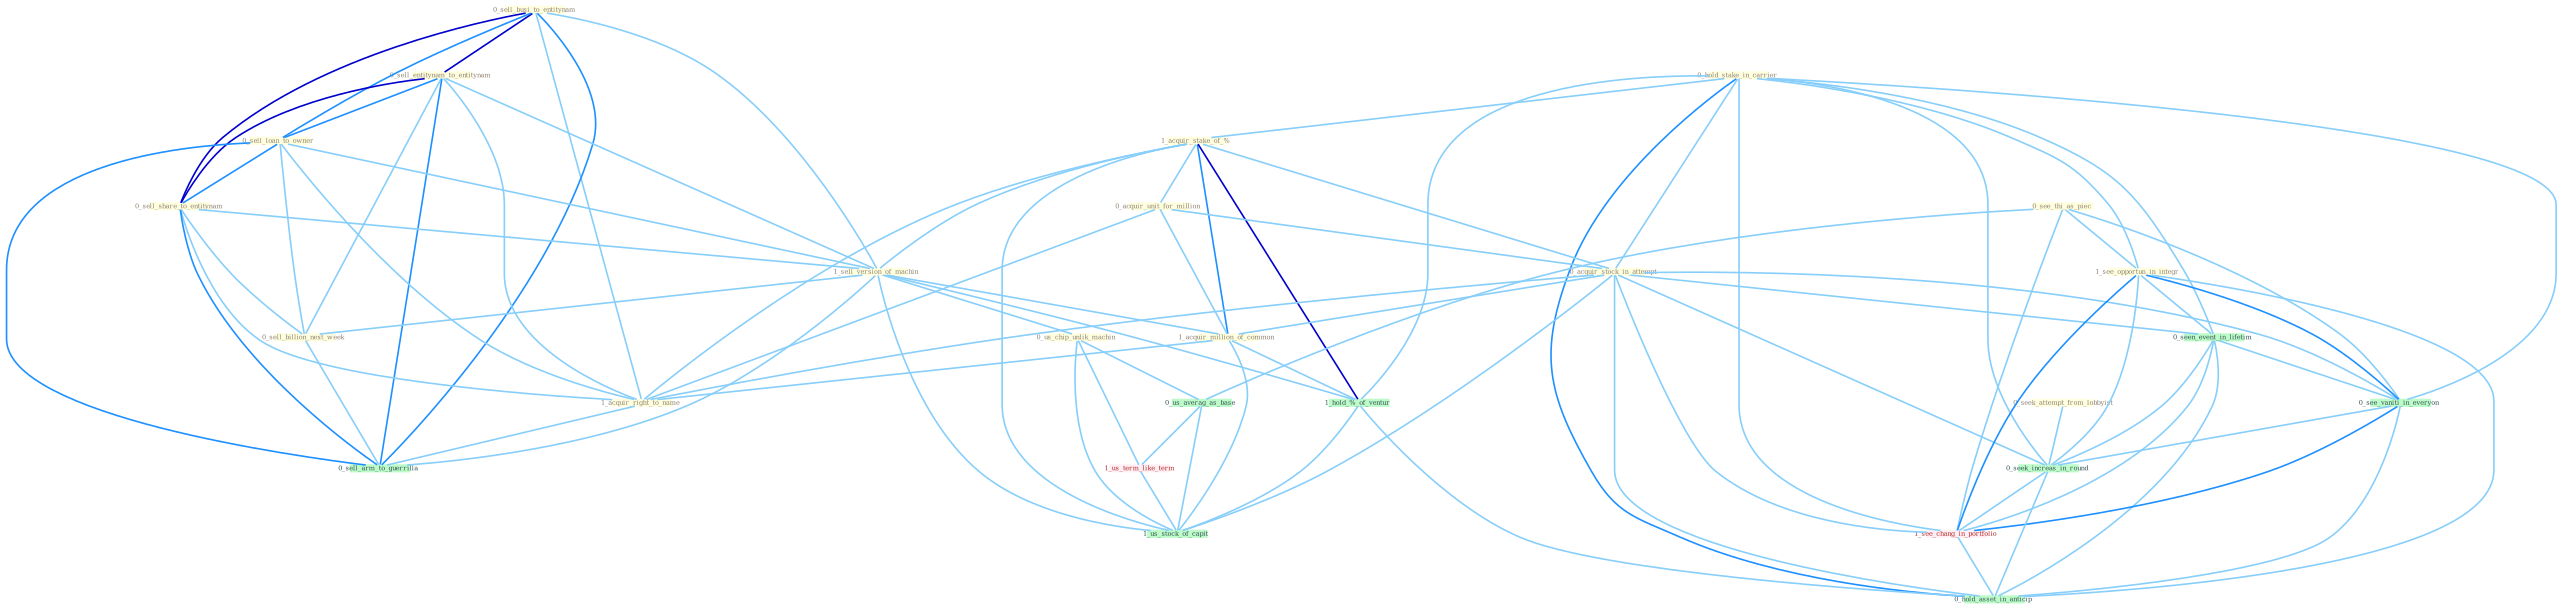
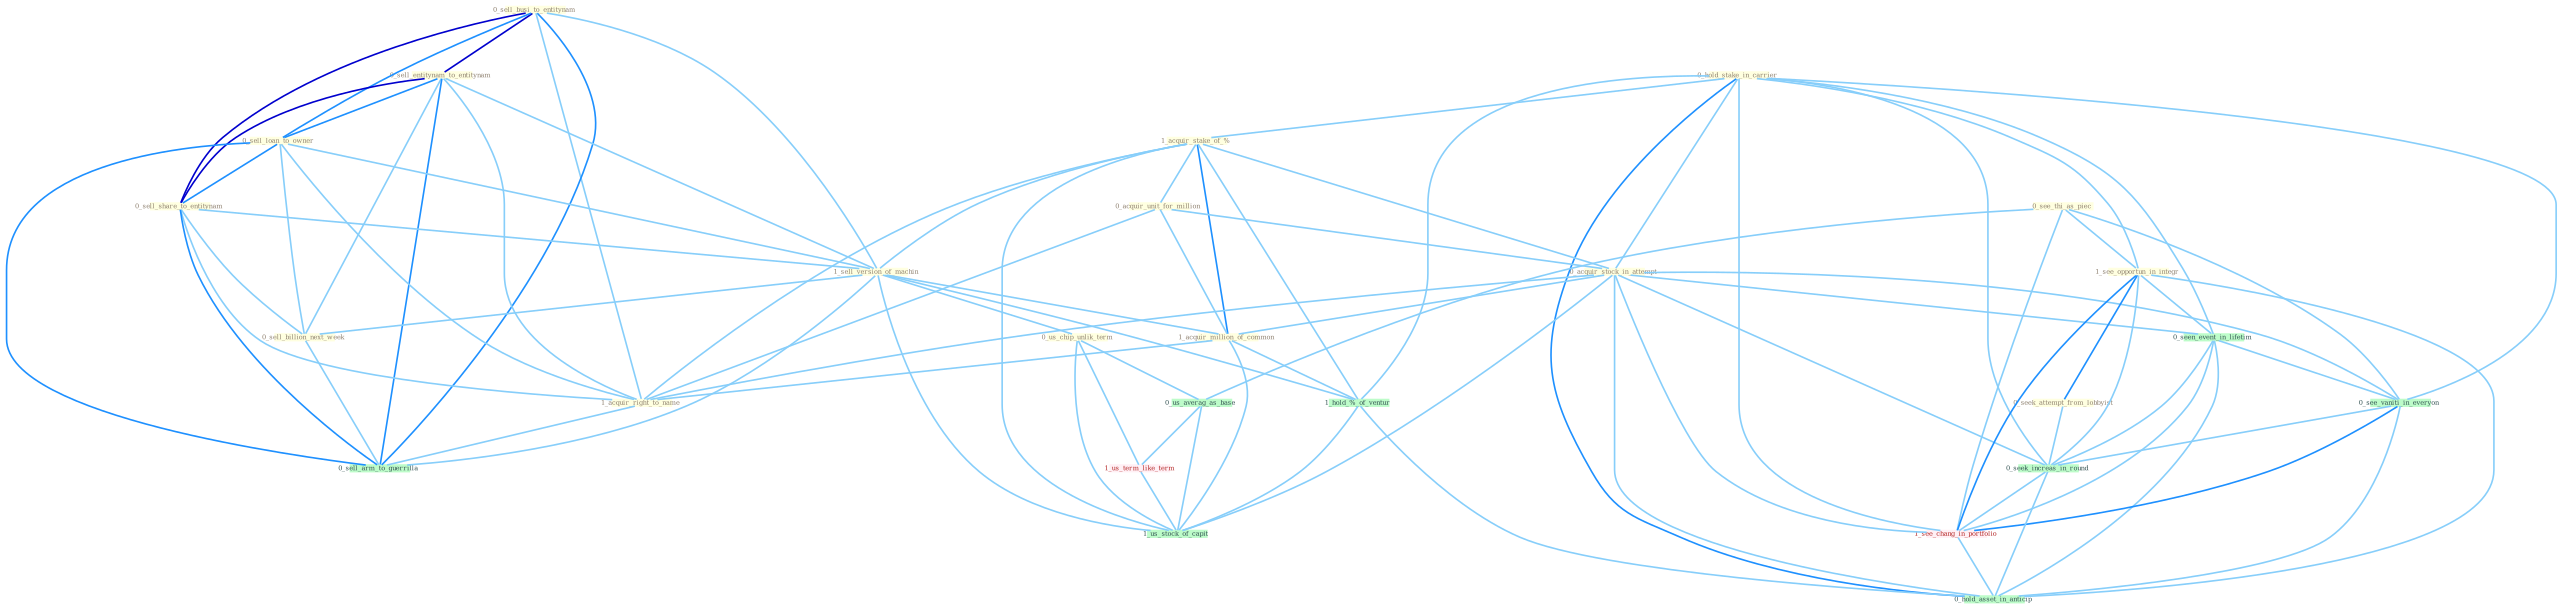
  graph {
    node [color="#ffffe0" fixedsize=true fontcolor="#8b7d6b" fontsize=4 shape=polygon style=filled]
    edge [color="#87cefa" w=1]
    "0_hold_stake_in_carrier " [height=.06 width=.5]
    "1_acquir_stake_of_% " [height=.06 width=.5]
    "0_sell_busi_to_entitynam " [height=.06 width=.5]
    "0_sell_entitynam_to_entitynam " [height=.06 width=.5]
    "0_acquir_unit_for_million " [height=.06 width=.5]
    "0_sell_loan_to_owner " [height=.06 width=.5]
    n7 [height=.06 label="0_seek_attempt_from_lobbyist" width=.5]
    "0_sell_share_to_entitynam " [height=.06 width=.5]
    "1_sell_version_of_machin " [height=.06 width=.5]
    "0_acquir_stock_in_attempt " [height=.06 width=.5]
    "0_sell_billion_next_week " [height=.06 width=.5]
    "1_acquir_million_of_common " [height=.06 width=.5]
    "0_see_thi_as_piec " [height=.06 width=.5]
    "1_see_opportun_in_integr " [height=.06 width=.5]
    "1_acquir_right_to_name " [height=.06 width=.5]
-   "0_us_chip_unlik_machin " [height=.06 width=.5]
+   "0_us_chip_unlik_machin " [height=.06 width=.5 label="0_us_chip_unlik_term"]
    n17 [color="#fff0f5" fontcolor="#b22222" height=.06 label="1_us_term_like_term" width=.5]
    "1_see_chang_in_portfolio " [color="#fff0f5" fontcolor="#b22222" height=.06 width=.5]
    "0_seen_event_in_lifetim " [color="#BDFCC9" fontcolor="#2f4f4f" height=.06 width=.5]
    "1_hold_%_of_ventur " [color="#BDFCC9" fontcolor="#2f4f4f" height=.06 width=.5]
    "0_see_vaniti_in_everyon " [color="#BDFCC9" fontcolor="#2f4f4f" height=.06 width=.5]
    "0_seek_increas_in_round " [color="#BDFCC9" fontcolor="#2f4f4f" height=.06 width=.5]
    "0_hold_asset_in_anticip " [color="#BDFCC9" fontcolor="#2f4f4f" height=.06 width=.5]
    "1_us_stock_of_capit " [color="#BDFCC9" fontcolor="#2f4f4f" height=.06 width=.5]
    "0_sell_arm_to_guerrilla " [color="#BDFCC9" fontcolor="#2f4f4f" height=.06 width=.5]
    "0_us_averag_as_base " [color="#BDFCC9" fontcolor="#2f4f4f" height=.06 width=.5]
    subgraph sub_1 {
      "0_hold_stake_in_carrier "
      "1_acquir_stake_of_% "
      "0_sell_busi_to_entitynam "
      "0_sell_entitynam_to_entitynam "
      "0_acquir_unit_for_million "
      "0_sell_loan_to_owner "
      n7
      "0_sell_share_to_entitynam "
      "1_sell_version_of_machin "
      "0_acquir_stock_in_attempt "
      "0_sell_billion_next_week "
      "1_acquir_million_of_common "
      "0_see_thi_as_piec "
      "1_see_opportun_in_integr "
      "1_acquir_right_to_name "
      "0_us_chip_unlik_machin "
    }
    subgraph sub_2 {
      n17
      "1_see_chang_in_portfolio "
    }
    "0_hold_stake_in_carrier " -- "1_acquir_stake_of_% "
    "0_hold_stake_in_carrier " -- "0_acquir_stock_in_attempt "
    "0_hold_stake_in_carrier " -- "1_see_opportun_in_integr "
    "0_hold_stake_in_carrier " -- "1_see_chang_in_portfolio "
    "0_hold_stake_in_carrier " -- "0_seen_event_in_lifetim "
    "0_hold_stake_in_carrier " -- "1_hold_%_of_ventur "
    "0_hold_stake_in_carrier " -- "0_see_vaniti_in_everyon "
    "0_hold_stake_in_carrier " -- "0_seek_increas_in_round "
    "0_hold_stake_in_carrier " -- "0_hold_asset_in_anticip " [color="#1e90ff" w=2]
    "1_acquir_stake_of_% " -- "0_acquir_unit_for_million "
    "1_acquir_stake_of_% " -- "1_sell_version_of_machin "
    "1_acquir_stake_of_% " -- "0_acquir_stock_in_attempt "
    "1_acquir_stake_of_% " -- "1_acquir_million_of_common " [color="#1e90ff" w=2]
    "1_acquir_stake_of_% " -- "1_acquir_right_to_name "
-   "1_acquir_stake_of_% " -- "1_hold_%_of_ventur " [color="#0000cd"]
+   "1_acquir_stake_of_% " -- "1_hold_%_of_ventur "
    "1_acquir_stake_of_% " -- "1_us_stock_of_capit "
    "0_sell_busi_to_entitynam " -- "0_sell_entitynam_to_entitynam " [color="#0000cd" w=3]
    "0_sell_busi_to_entitynam " -- "0_sell_loan_to_owner " [color="#1e90ff" w=2]
    "0_sell_busi_to_entitynam " -- "0_sell_share_to_entitynam " [color="#0000cd" w=3]
    "0_sell_busi_to_entitynam " -- "1_sell_version_of_machin "
    "0_sell_busi_to_entitynam " -- "1_acquir_right_to_name "
    "0_sell_busi_to_entitynam " -- "0_sell_arm_to_guerrilla " [color="#1e90ff" w=2]
    "0_sell_entitynam_to_entitynam " -- "0_sell_loan_to_owner " [color="#1e90ff" w=2]
    "0_sell_entitynam_to_entitynam " -- "0_sell_share_to_entitynam " [color="#0000cd" w=3]
    "0_sell_entitynam_to_entitynam " -- "1_sell_version_of_machin "
    "0_sell_entitynam_to_entitynam " -- "0_sell_billion_next_week "
    "0_sell_entitynam_to_entitynam " -- "1_acquir_right_to_name "
    "0_sell_entitynam_to_entitynam " -- "0_sell_arm_to_guerrilla " [color="#1e90ff" w=2]
    "0_acquir_unit_for_million " -- "0_acquir_stock_in_attempt "
    "0_acquir_unit_for_million " -- "1_acquir_million_of_common "
    "0_acquir_unit_for_million " -- "1_acquir_right_to_name "
    "0_sell_loan_to_owner " -- "0_sell_share_to_entitynam " [color="#1e90ff" w=2]
    "0_sell_loan_to_owner " -- "1_sell_version_of_machin "
    "0_sell_loan_to_owner " -- "0_sell_billion_next_week "
    "0_sell_loan_to_owner " -- "1_acquir_right_to_name "
    "0_sell_loan_to_owner " -- "0_sell_arm_to_guerrilla " [color="#1e90ff" w=2]
    n7 -- "0_seek_increas_in_round "
    "0_sell_share_to_entitynam " -- "1_sell_version_of_machin "
    "0_sell_share_to_entitynam " -- "0_sell_billion_next_week "
    "0_sell_share_to_entitynam " -- "1_acquir_right_to_name "
    "0_sell_share_to_entitynam " -- "0_sell_arm_to_guerrilla " [color="#1e90ff" w=2]
    "1_sell_version_of_machin " -- "0_sell_billion_next_week "
    "1_sell_version_of_machin " -- "1_acquir_million_of_common "
    "1_sell_version_of_machin " -- "0_us_chip_unlik_machin "
    "1_sell_version_of_machin " -- "1_hold_%_of_ventur "
    "1_sell_version_of_machin " -- "1_us_stock_of_capit "
    "1_sell_version_of_machin " -- "0_sell_arm_to_guerrilla "
    "0_acquir_stock_in_attempt " -- "1_acquir_million_of_common "
    "0_acquir_stock_in_attempt " -- "1_acquir_right_to_name "
    "0_acquir_stock_in_attempt " -- "1_see_chang_in_portfolio "
    "0_acquir_stock_in_attempt " -- "0_seen_event_in_lifetim "
    "0_acquir_stock_in_attempt " -- "0_see_vaniti_in_everyon "
    "0_acquir_stock_in_attempt " -- "0_seek_increas_in_round "
    "0_acquir_stock_in_attempt " -- "0_hold_asset_in_anticip "
    "0_acquir_stock_in_attempt " -- "1_us_stock_of_capit "
    "0_sell_billion_next_week " -- "0_sell_arm_to_guerrilla "
    "1_acquir_million_of_common " -- "1_acquir_right_to_name "
    "1_acquir_million_of_common " -- "1_hold_%_of_ventur "
    "1_acquir_million_of_common " -- "1_us_stock_of_capit "
    "0_see_thi_as_piec " -- "1_see_opportun_in_integr "
    "0_see_thi_as_piec " -- "1_see_chang_in_portfolio "
    "0_see_thi_as_piec " -- "0_see_vaniti_in_everyon "
    "0_see_thi_as_piec " -- "0_us_averag_as_base "
    "1_see_opportun_in_integr " -- "1_see_chang_in_portfolio " [color="#1e90ff" w=2]
    "1_see_opportun_in_integr " -- "0_seen_event_in_lifetim "
-   "1_see_opportun_in_integr " -- "0_see_vaniti_in_everyon " [color="#1e90ff" w=2]
+   "1_see_opportun_in_integr " -- n7 [color="#1e90ff" w=2]
    "1_see_opportun_in_integr " -- "0_seek_increas_in_round "
    "1_see_opportun_in_integr " -- "0_hold_asset_in_anticip "
    "1_acquir_right_to_name " -- "0_sell_arm_to_guerrilla "
    "0_us_chip_unlik_machin " -- n17
    "0_us_chip_unlik_machin " -- "1_us_stock_of_capit "
    "0_us_chip_unlik_machin " -- "0_us_averag_as_base "
    n17 -- "1_us_stock_of_capit "
    "1_see_chang_in_portfolio " -- "0_hold_asset_in_anticip "
    "0_seen_event_in_lifetim " -- "1_see_chang_in_portfolio "
    "0_seen_event_in_lifetim " -- "0_see_vaniti_in_everyon "
    "0_seen_event_in_lifetim " -- "0_seek_increas_in_round "
    "0_seen_event_in_lifetim " -- "0_hold_asset_in_anticip "
    "1_hold_%_of_ventur " -- "0_hold_asset_in_anticip "
    "1_hold_%_of_ventur " -- "1_us_stock_of_capit "
    "0_see_vaniti_in_everyon " -- "1_see_chang_in_portfolio " [color="#1e90ff" w=2]
    "0_see_vaniti_in_everyon " -- "0_seek_increas_in_round "
    "0_see_vaniti_in_everyon " -- "0_hold_asset_in_anticip "
    "0_seek_increas_in_round " -- "1_see_chang_in_portfolio "
    "0_seek_increas_in_round " -- "0_hold_asset_in_anticip "
    "0_us_averag_as_base " -- n17
    "0_us_averag_as_base " -- "1_us_stock_of_capit "
  }
